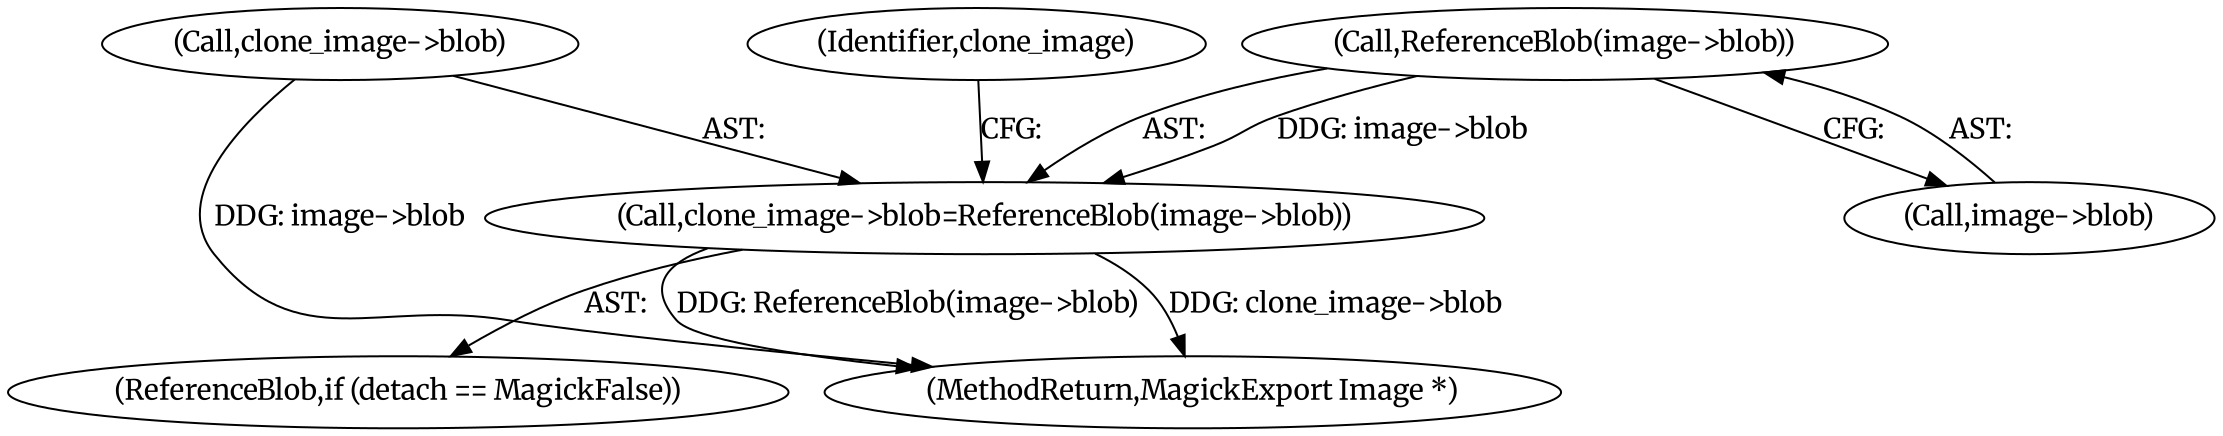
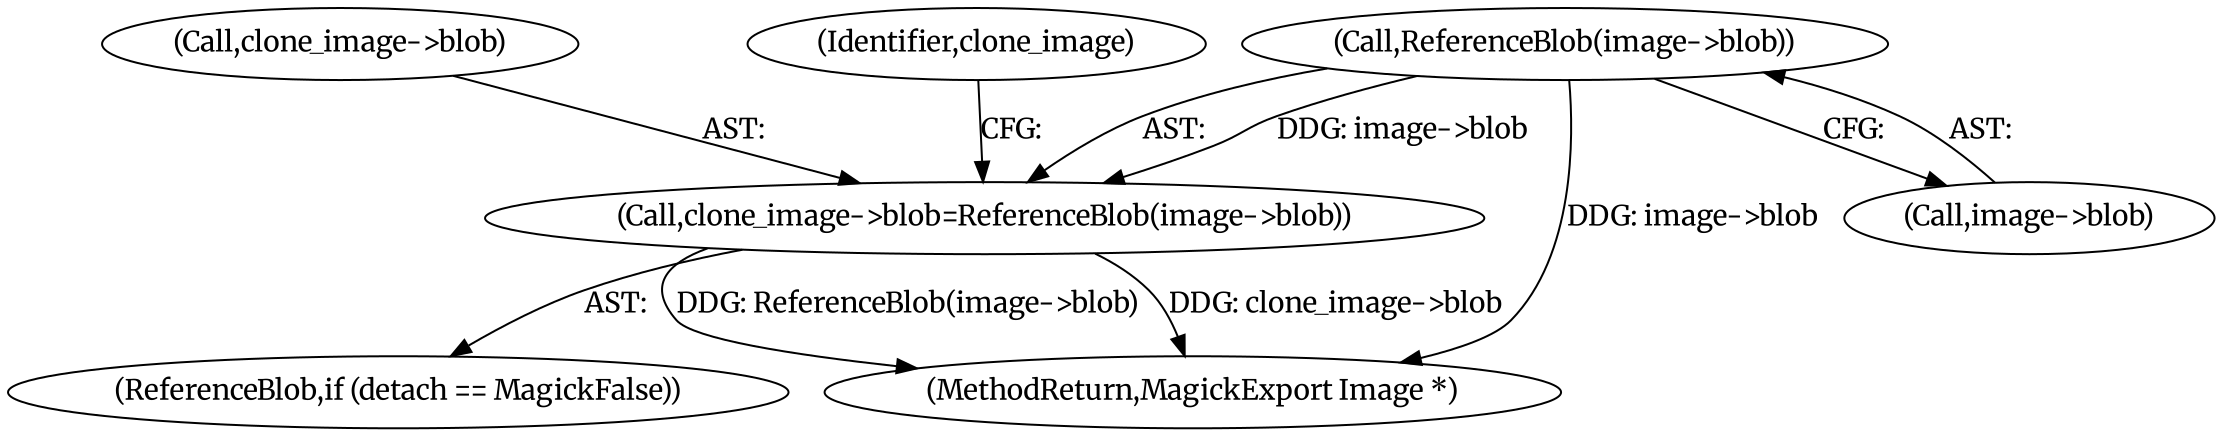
  digraph {
    fontname=Merriweather
    node [fontname=Merriweather]
    edge [fontname=Merriweather]
    n1 [label="(Call,clone_image->blob=ReferenceBlob(image->blob))"]
    n2 [label="(MethodReturn,MagickExport Image *)"]
    n3 [label="(ReferenceBlob,if (detach == MagickFalse))"]
    n4 [label="(Call,ReferenceBlob(image->blob))"]
    n5 [label="(Call,image->blob)"]
    n6 [label="(Call,clone_image->blob)"]
    n7 [label="(Identifier,clone_image)"]
    n1 -> n2 [label="DDG: clone_image->blob"]
    n1 -> n2 [label="DDG: ReferenceBlob(image->blob)"]
    n1 -> n3 [label="AST: "]
    n4 -> n1 [label="AST: "]
    n4 -> n1 [label="DDG: image->blob"]
-   n6 -> n2 [label="DDG: image->blob"]
+   n4 -> n2 [label="DDG: image->blob"]
    n4 -> n5 [label="CFG: "]
    n5 -> n4 [label="AST: "]
    n6 -> n1 [label="AST: "]
    n7 -> n1 [label="CFG: "]
  }
